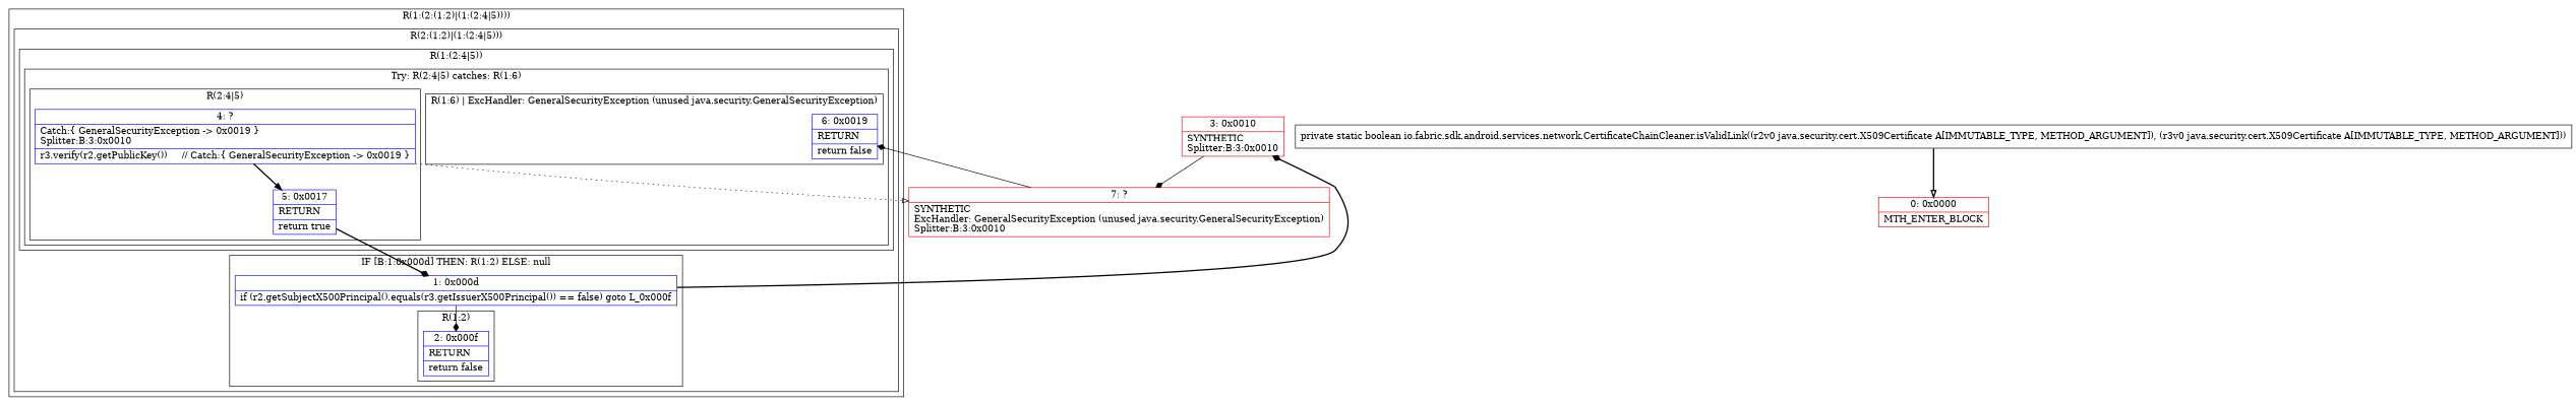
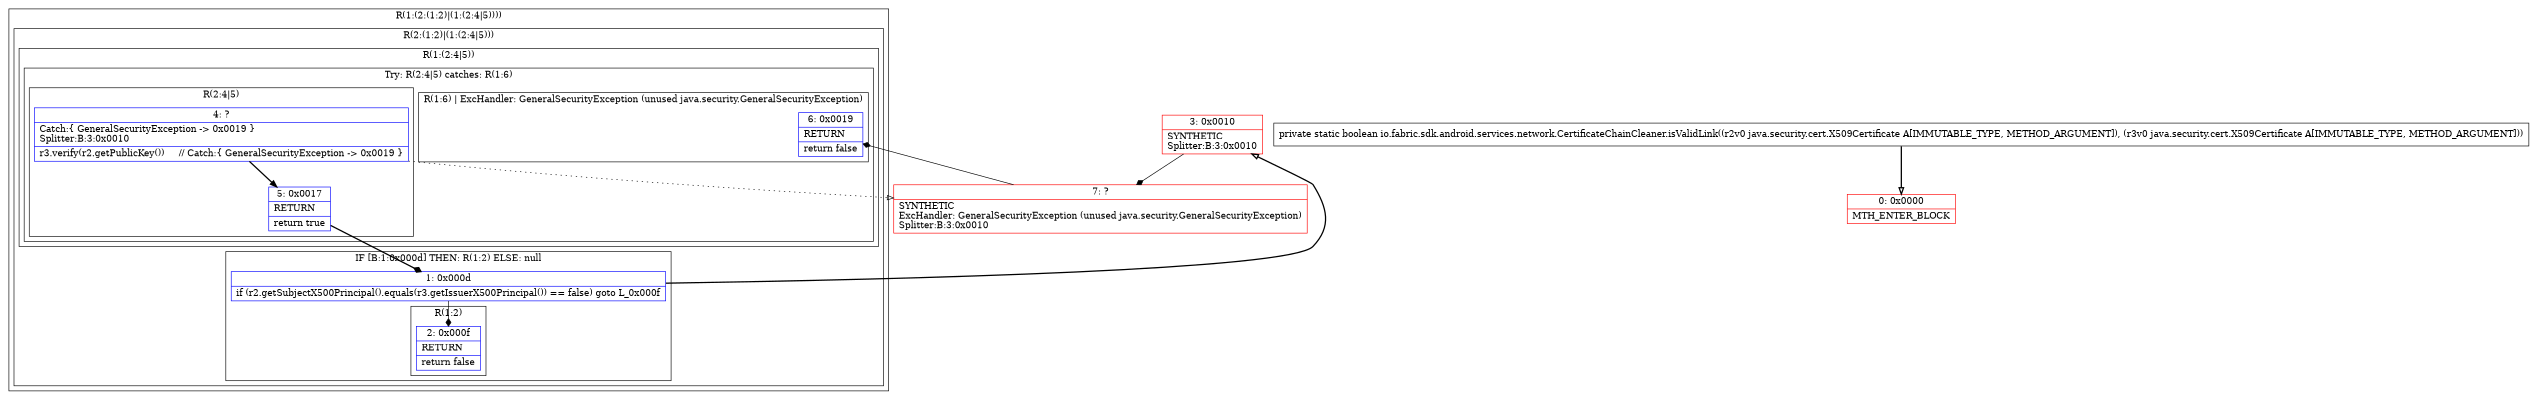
  digraph {
    node [color=blue shape=record]
    edge [arrowhead=diamond style=bold]
    n1 [label="{2\:\ 0x000f|RETURN\l|return false\l}"]
    n2 [label="{1\:\ 0x000d|if (r2.getSubjectX500Principal().equals(r3.getIssuerX500Principal()) == false) goto L_0x000f\l}"]
    n3 [label="{4\:\ ?|Catch:\{ GeneralSecurityException \-\> 0x0019 \}\lSplitter:B:3:0x0010\l|r3.verify(r2.getPublicKey())     \/\/ Catch:\{ GeneralSecurityException \-\> 0x0019 \}\l}"]
    n4 [label="{5\:\ 0x0017|RETURN\l|return true\l}"]
    n5 [label="{6\:\ 0x0019|RETURN\l|return false\l}"]
    n6 [color=red label="{3\:\ 0x0010|SYNTHETIC\lSplitter:B:3:0x0010\l}"]
    n7 [color=red label="{7\:\ ?|SYNTHETIC\lExcHandler: GeneralSecurityException (unused java.security.GeneralSecurityException)\lSplitter:B:3:0x0010\l}"]
    n8 [color=red label="{0\:\ 0x0000|MTH_ENTER_BLOCK\l}"]
    n9 [label="{private static boolean io.fabric.sdk.android.services.network.CertificateChainCleaner.isValidLink((r2v0 java.security.cert.X509Certificate A[IMMUTABLE_TYPE, METHOD_ARGUMENT]), (r3v0 java.security.cert.X509Certificate A[IMMUTABLE_TYPE, METHOD_ARGUMENT])) }" color=""]
    subgraph cluster_1 {
      label="R(1:(2:(1:2)|(1:(2:4|5))))"
      subgraph cluster_2 {
        label="R(2:(1:2)|(1:(2:4|5)))"
        subgraph cluster_3 {
          label="IF [B:1:0x000d] THEN: R(1:2) ELSE: null"
          n2
          subgraph cluster_4 {
            label="R(1:2)"
            n1
          }
        }
        subgraph cluster_5 {
          label="R(1:(2:4|5))"
          subgraph cluster_6 {
            label="Try: R(2:4|5) catches: R(1:6)"
            subgraph cluster_7 {
              label="R(2:4|5)"
              n3
              n4
            }
            subgraph cluster_8 {
              label="R(1:6) | ExcHandler: GeneralSecurityException (unused java.security.GeneralSecurityException)\l"
              n5
            }
          }
        }
      }
    }
    subgraph cluster_9 {
      label="R(1:6) | ExcHandler: GeneralSecurityException (unused java.security.GeneralSecurityException)\l"
    }
    n2 -> n1 [style=solid]
-   n2 -> n6
+   n2 -> n6 [arrowhead=onormal]
    n3 -> n4 [arrowhead=normal]
    n3 -> n7 [arrowhead=onormal style=dotted]
    n4 -> n2
    n6 -> n7 [style=solid]
    n7 -> n5 [style=solid]
    n9 -> n8 [arrowhead=onormal]
  }
